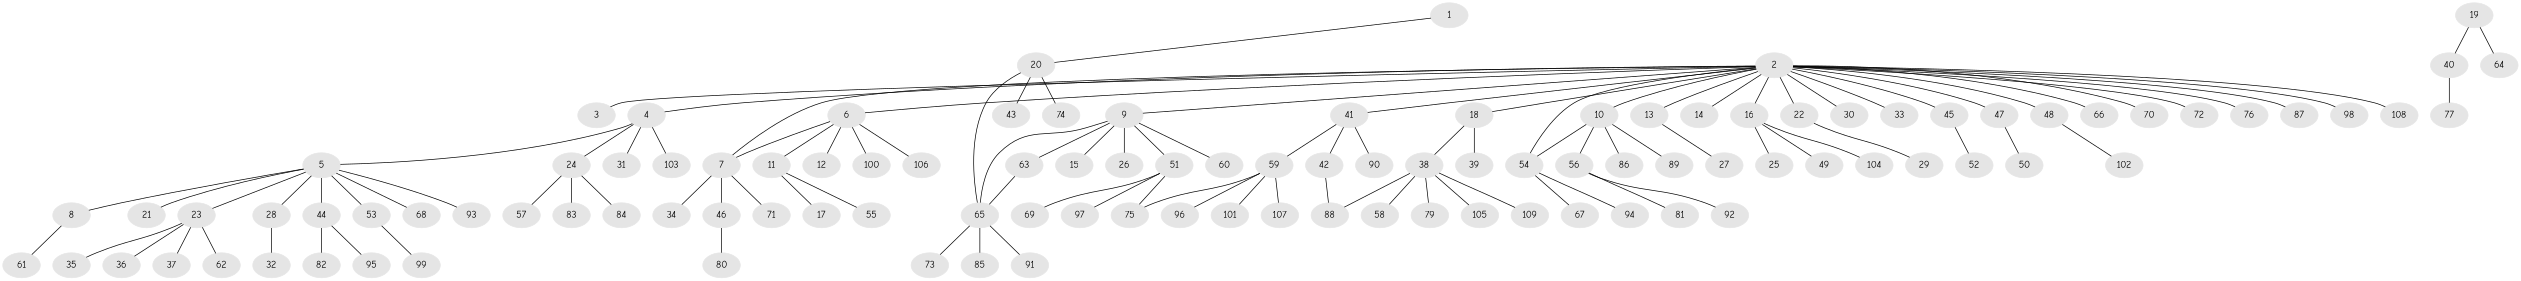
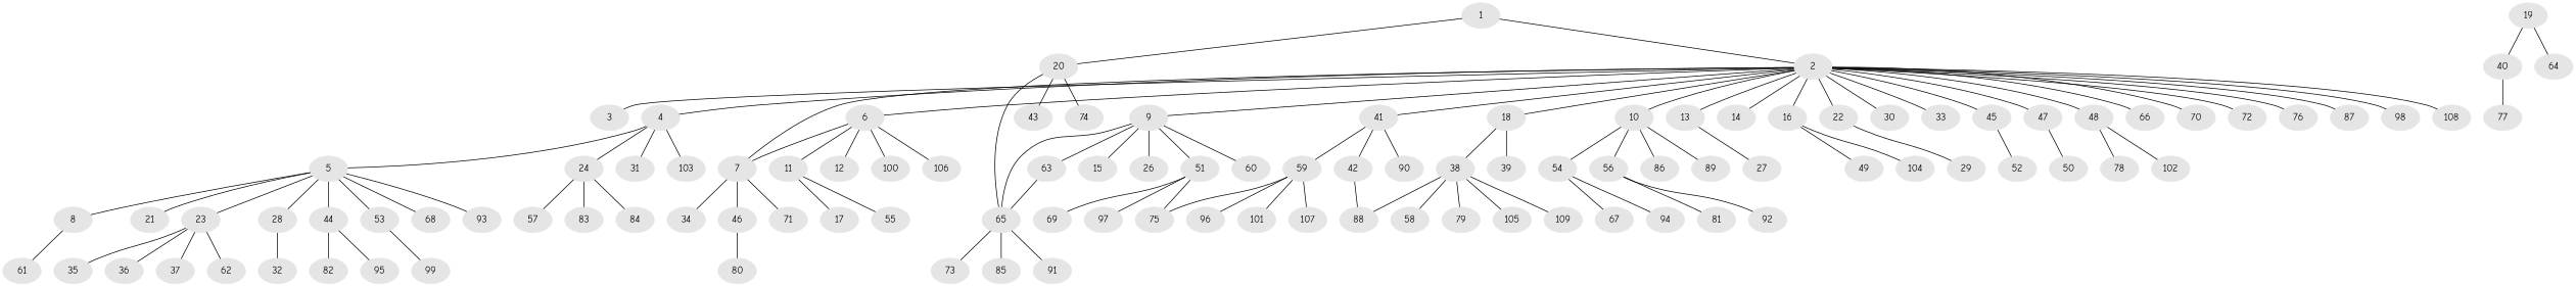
  graph {
    fontname="Comic Neue"
    node [color=gray90 fontname="Comic Neue" style=filled]
    edge [fontname="Comic Neue"]
    1
    2
    20
    3
    4
    6
    7
    9
    10
    13
    14
    16
    18
    22
    30
    33
    41
    45
    47
    48
    66
    70
    72
    76
    87
    98
    108
    65
    43
    74
    5
    24
    31
    103
    11
    12
    100
    106
    34
    46
    71
    15
    26
    51
    60
    63
    54
    56
    86
    89
    27
-   25
    49
    104
    38
    39
    29
    42
    59
    90
    52
    50
+   78
    102
    8
    21
    23
    28
    44
    53
    68
    93
    57
    83
    84
    61
    35
    36
    37
    62
    32
    82
    95
    99
    17
    55
    80
    69
    75
    97
    73
    85
    91
    67
    94
    81
    92
    19
    40
    64
    58
    79
    88
    105
    109
    77
    96
    101
    107
-   54 -- 2
+   1 -- 2
    1 -- 20
    2 -- 3
    2 -- 4
    2 -- 6
    2 -- 7
    2 -- 9
    2 -- 10
    2 -- 13
    2 -- 14
    2 -- 16
    2 -- 18
    2 -- 22
    2 -- 30
    2 -- 33
    2 -- 41
    2 -- 45
    2 -- 47
    2 -- 48
    2 -- 66
    2 -- 70
    2 -- 72
    2 -- 76
    2 -- 87
    2 -- 98
    2 -- 108
    20 -- 65
    20 -- 43
    20 -- 74
    4 -- 5
    4 -- 24
    4 -- 31
    4 -- 103
    6 -- 7
    6 -- 11
    6 -- 12
    6 -- 100
    6 -- 106
    7 -- 34
    7 -- 46
    7 -- 71
    9 -- 65
    9 -- 15
    9 -- 26
    9 -- 51
    9 -- 60
    9 -- 63
    10 -- 54
    10 -- 56
    10 -- 86
    10 -- 89
    13 -- 27
-   16 -- 25
    16 -- 49
    16 -- 104
    18 -- 38
    18 -- 39
    22 -- 29
    41 -- 42
    41 -- 59
    41 -- 90
    45 -- 52
    47 -- 50
+   48 -- 78
    48 -- 102
    65 -- 73
    65 -- 85
    65 -- 91
    5 -- 8
    5 -- 21
    5 -- 23
    5 -- 28
    5 -- 44
    5 -- 53
    5 -- 68
    5 -- 93
    24 -- 57
    24 -- 83
    24 -- 84
    11 -- 17
    11 -- 55
    46 -- 80
    51 -- 69
    51 -- 75
    51 -- 97
    63 -- 65
    54 -- 67
    54 -- 94
    56 -- 81
    56 -- 92
    38 -- 58
    38 -- 79
    38 -- 88
    38 -- 105
    38 -- 109
    42 -- 88
    59 -- 75
    59 -- 96
    59 -- 101
    59 -- 107
    8 -- 61
    23 -- 35
    23 -- 36
    23 -- 37
    23 -- 62
    28 -- 32
    44 -- 82
    44 -- 95
    53 -- 99
    19 -- 40
    19 -- 64
    40 -- 77
  }
